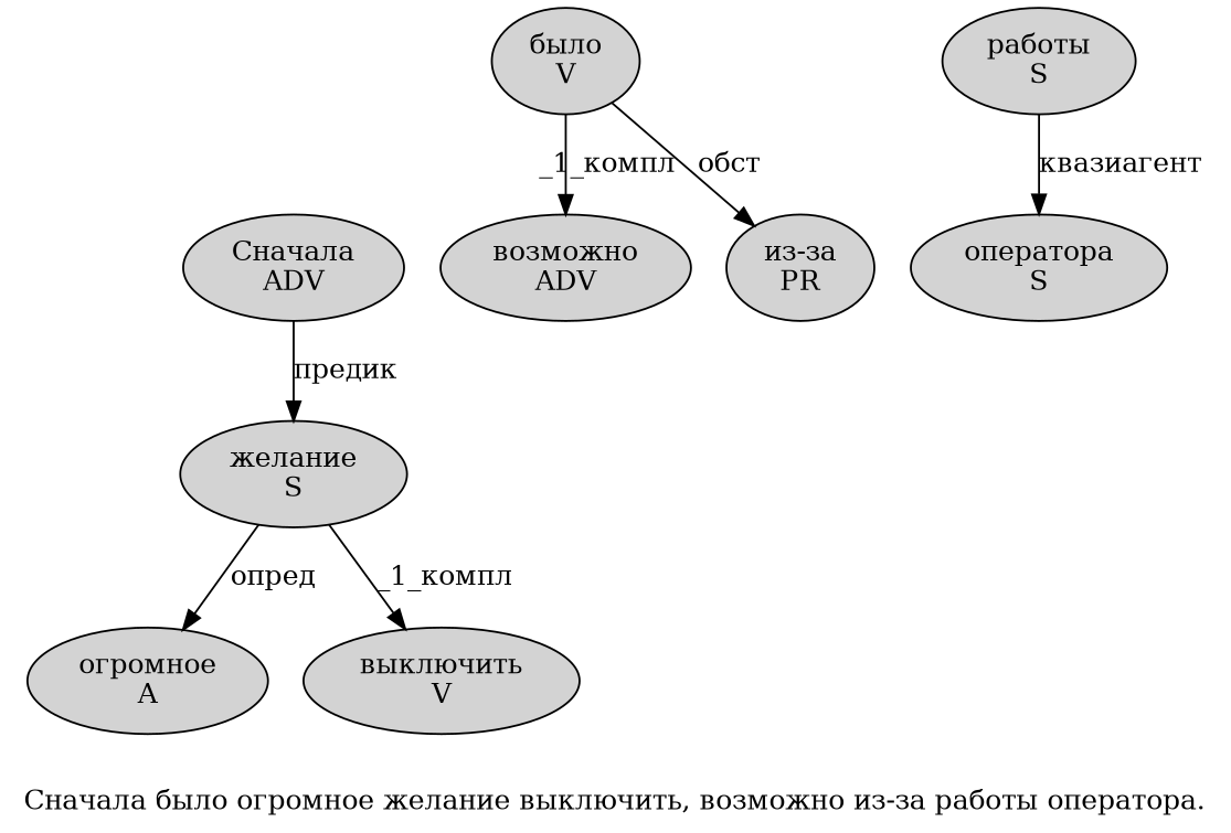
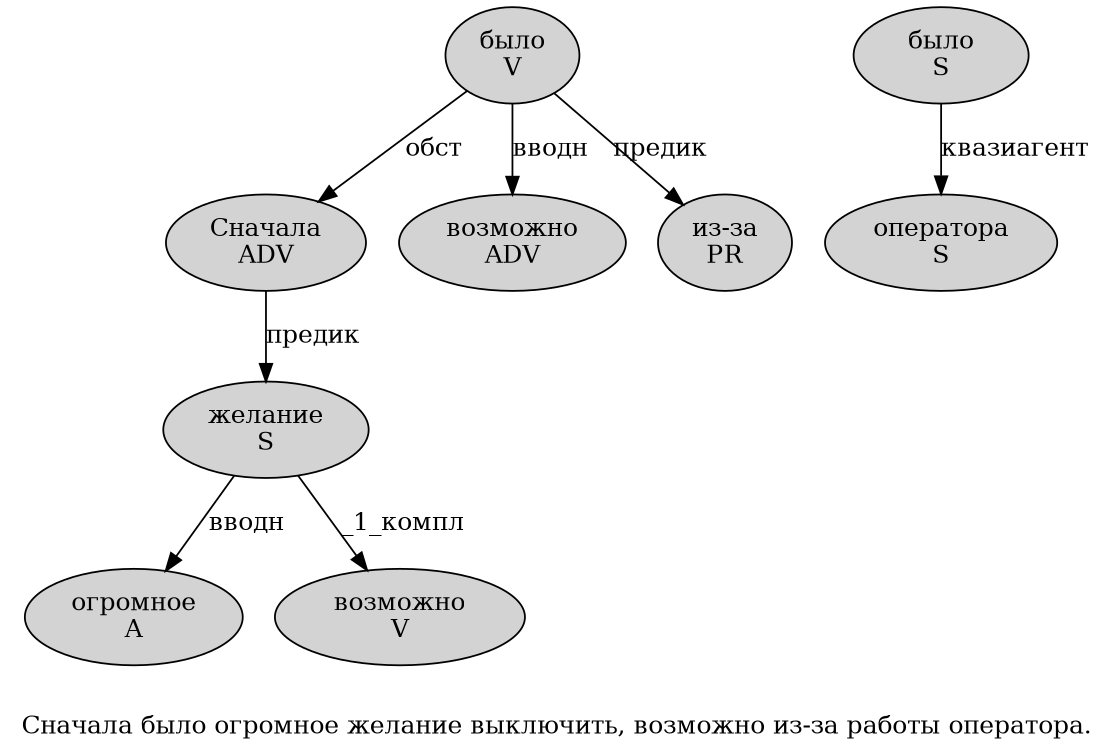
  digraph {
    label="Сначала было огромное желание выключить, возможно из-за работы оператора."
    node [fillcolor=lightgray penwidth=1 shape=ellipse style=filled]
    n1 [label="Сначала\nADV"]
    n2 [label="желание\nS"]
    n3 [label="было\nV"]
    n4 [label="возможно\nADV"]
    n5 [label="из-за\nPR"]
    n6 [label="огромное\nA"]
-   n7 [label="выключить\nV"]
-   n8 [label="работы\nS"]
+   n7 [label="возможно\nV"]
+   n8 [label="было\nS"]
    n9 [label="оператора\nS"]
    n1 -> n2 [label="предик"]
-   n2 -> n6 [label="опред"]
+   n2 -> n6 [label="вводн"]
    n2 -> n7 [label="_1_компл"]
-   n3 -> n4 [label="_1_компл"]
-   n3 -> n5 [label="обст"]
+   n3 -> n1 [label="обст"]
+   n3 -> n4 [label="вводн"]
+   n3 -> n5 [label="предик"]
    n8 -> n9 [label="квазиагент"]
  }
